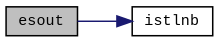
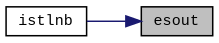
  digraph {
    rankdir=LR
    fontname="Liberation Mono"
    node [color=black fontname="Liberation Mono" fontsize=10 shape=record style=filled]
    n1 [fillcolor=grey75 fontcolor=black height=0.2 label=esout width=0.4]
    n2 [fillcolor=white height=0.2 label=istlnb width=0.4]
-   n1 -> n2 [color=midnightblue fontname="Liberation Mono" fontsize=10 labelfontname=Helvetica labelfontsize=10 style=solid]
+   n2 -> n1 [color=midnightblue fontname="Liberation Mono" fontsize=10 labelfontname=Helvetica labelfontsize=10 style=solid]
  }
